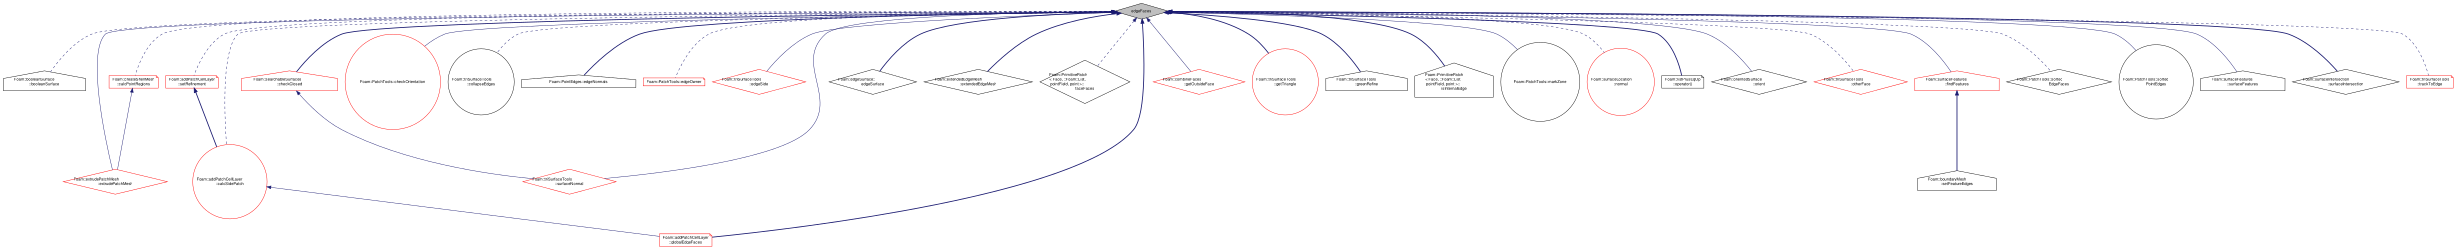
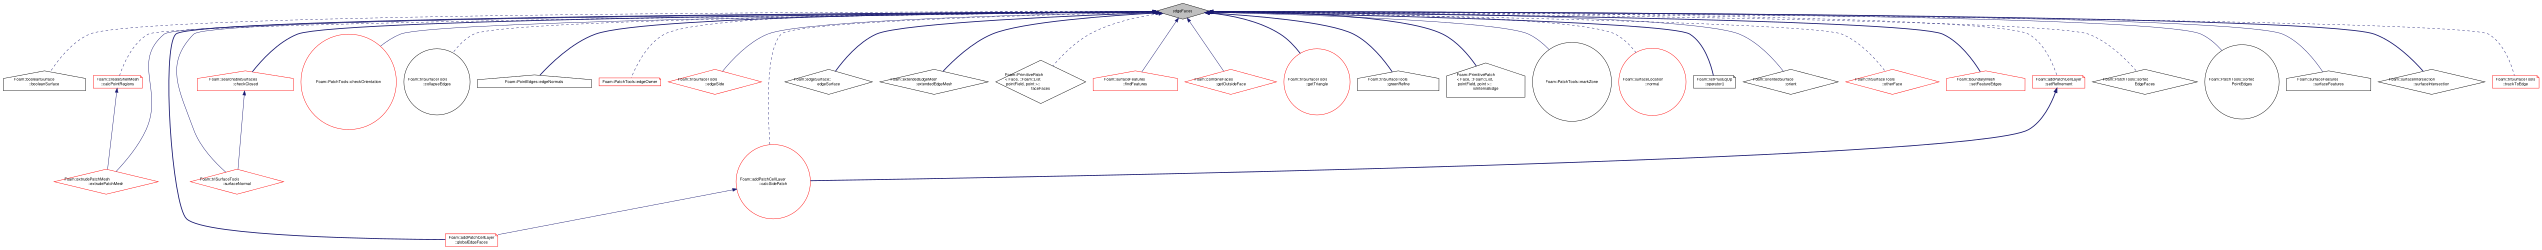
  digraph {
    rankdir=TB
    node [color=red fontname=FreeSans fontsize=10 shape=diamond]
    edge [color=midnightblue dir=back fontname=FreeSans fontsize=10 labelfontname=FreeSans labelfontsize=10 style=solid]
    n1 [color=black fillcolor=grey75 fontcolor=black height=0.2 label=edgeFaces style=filled width=0.4]
    n2 [color=black height=0.2 label="Foam::booleanSurface\l::booleanSurface" shape=house width=0.4]
    n3 [height=0.2 label="Foam::createShellMesh\l::calcPointRegions" shape=note width=0.4]
    n4 [height=0.2 label="Foam::extrudePatchMesh\l::extrudePatchMesh" width=0.4]
    n5 [height=0.2 label="Foam::addPatchCellLayer\l::calcSidePatch" shape=circle width=0.4]
    n6 [height=0.2 label="Foam::addPatchCellLayer\l::globalEdgeFaces" shape=note width=0.4]
    n7 [height=0.2 label="Foam::searchableSurfaces\l::checkClosed" shape=house width=0.4]
    n8 [height=0.2 label="Foam::PatchTools::checkOrientation" shape=circle width=0.4]
    n9 [color=black height=0.2 label="Foam::triSurfaceTools\l::collapseEdges" shape=circle width=0.4]
    n10 [color=black height=0.2 label="Foam::PointEdges::edgeNormals" shape=house width=0.4]
    n11 [height=0.2 label="Foam::PatchTools::edgeOwner" shape=note width=0.4]
    n12 [height=0.2 label="Foam::triSurfaceTools\l::edgeSide" width=0.4]
    n13 [height=0.2 label="Foam::triSurfaceTools\l::surfaceNormal" width=0.4]
    n14 [color=black height=0.2 label="Foam::edgeSurface::\ledgeSurface" width=0.4]
    n15 [color=black height=0.2 label="Foam::extendedEdgeMesh\l::extendedEdgeMesh" width=0.4]
    n16 [color=black height=0.2 label="Foam::PrimitivePatch\l\< Face, ::Foam::List,\l pointField, point \>::\lfaceFaces" width=0.4]
    n17 [height=0.2 label="Foam::surfaceFeatures\l::findFeatures" shape=house width=0.4]
    n18 [height=0.2 label="Foam::combineFaces\l::getOutsideFace" width=0.4]
    n19 [height=0.2 label="Foam::triSurfaceTools\l::getTriangle" shape=circle width=0.4]
    n20 [color=black height=0.2 label="Foam::triSurfaceTools\l::greenRefine" shape=house width=0.4]
    n21 [color=black height=0.2 label="Foam::PrimitivePatch\l\< Face, ::Foam::List,\l pointField, point \>::\lisInternalEdge" shape=house width=0.4]
    n22 [color=black height=0.2 label="Foam::PatchTools::markZone" shape=circle width=0.4]
    n23 [height=0.2 label="Foam::surfaceLocation\l::normal" shape=circle width=0.4]
    n24 [color=black height=0.2 label="Foam::listPlusEqOp\l::operator()" shape=note width=0.4]
    n25 [color=black height=0.2 label="Foam::orientedSurface\l::orient" width=0.4]
    n26 [height=0.2 label="Foam::triSurfaceTools\l::otherFace" width=0.4]
-   n27 [color=black height=0.2 label="Foam::boundaryMesh\l::setFeatureEdges" shape=house width=0.4]
+   n27 [height=0.2 label="Foam::boundaryMesh\l::setFeatureEdges" shape=house width=0.4]
    n28 [height=0.2 label="Foam::addPatchCellLayer\l::setRefinement" shape=note width=0.4]
    n29 [color=black height=0.2 label="Foam::PatchTools::sorted\lEdgeFaces" width=0.4]
    n30 [color=black height=0.2 label="Foam::PatchTools::sorted\lPointEdges" shape=circle width=0.4]
    n31 [color=black height=0.2 label="Foam::surfaceFeatures\l::surfaceFeatures" shape=house width=0.4]
    n32 [color=black height=0.2 label="Foam::surfaceIntersection\l::surfaceIntersection" width=0.4]
    n33 [height=0.2 label="Foam::triSurfaceTools\l::trackToEdge" shape=note width=0.4]
    n1 -> n2 [style=dashed]
    n1 -> n3 [style=dashed]
    n1 -> n4
    n1 -> n5 [style=dashed]
    n1 -> n6 [style=bold]
    n1 -> n7 [style=bold]
    n1 -> n8
    n1 -> n9 [style=dashed]
    n1 -> n10 [style=bold]
    n1 -> n11 [style=dashed]
    n1 -> n12
    n1 -> n13
    n1 -> n14 [style=bold]
    n1 -> n15 [style=bold]
    n1 -> n16 [style=dashed]
    n1 -> n17
    n1 -> n18
    n1 -> n19 [style=bold]
    n1 -> n20 [style=bold]
    n1 -> n21 [style=bold]
    n1 -> n22
    n1 -> n23 [style=dashed]
    n1 -> n24 [style=bold]
    n1 -> n25
    n1 -> n26 [style=dashed]
-   n17 -> n27 [style=bold]
+   n1 -> n27 [style=bold]
    n1 -> n28 [style=dashed]
    n1 -> n29 [style=dashed]
    n1 -> n30
    n1 -> n31
    n1 -> n32 [style=bold]
    n1 -> n33 [style=dashed]
    n3 -> n4
    n5 -> n6
    n7 -> n13
    n28 -> n5 [style=bold]
  }
